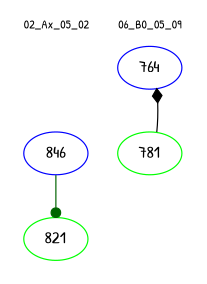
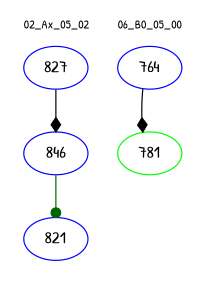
  digraph {
    fontname="Patrick Hand"
    node [color=blue fontname="Patrick Hand"]
    edge [arrowhead=diamond color=black fontname="Patrick Hand"]
-   n2 [color=green label=821]
+   n1 [label=827]
+   n2 [label=821]
    n3 [label=846]
    n4 [label=764]
    n5 [color=green label=781]
    subgraph cluster_1 {
      color=white
      fontsize=10
      label="02_Ax_05_02"
+     n1
      n2
      n3
    }
    subgraph cluster_2 {
      color=white
      fontsize=10
-     label="06_B0_05_09"
+     label="06_B0_05_00"
      n4
      n5
    }
+   n1 -> n3
    n3 -> n2 [arrowhead=dot color=darkgreen]
-   n5 -> n4
+   n4 -> n5
  }
